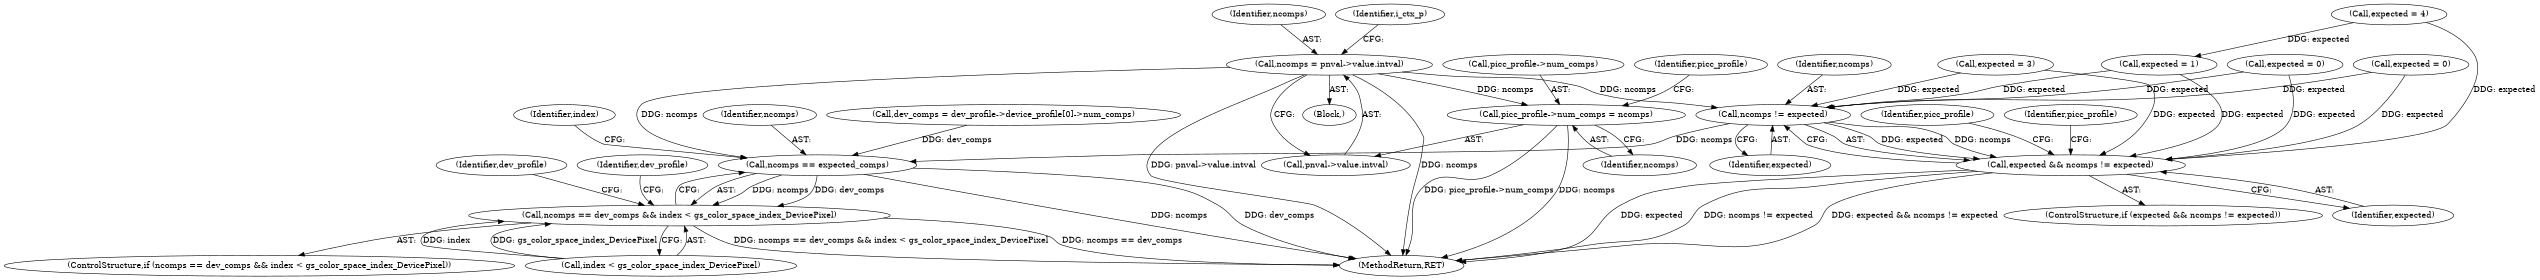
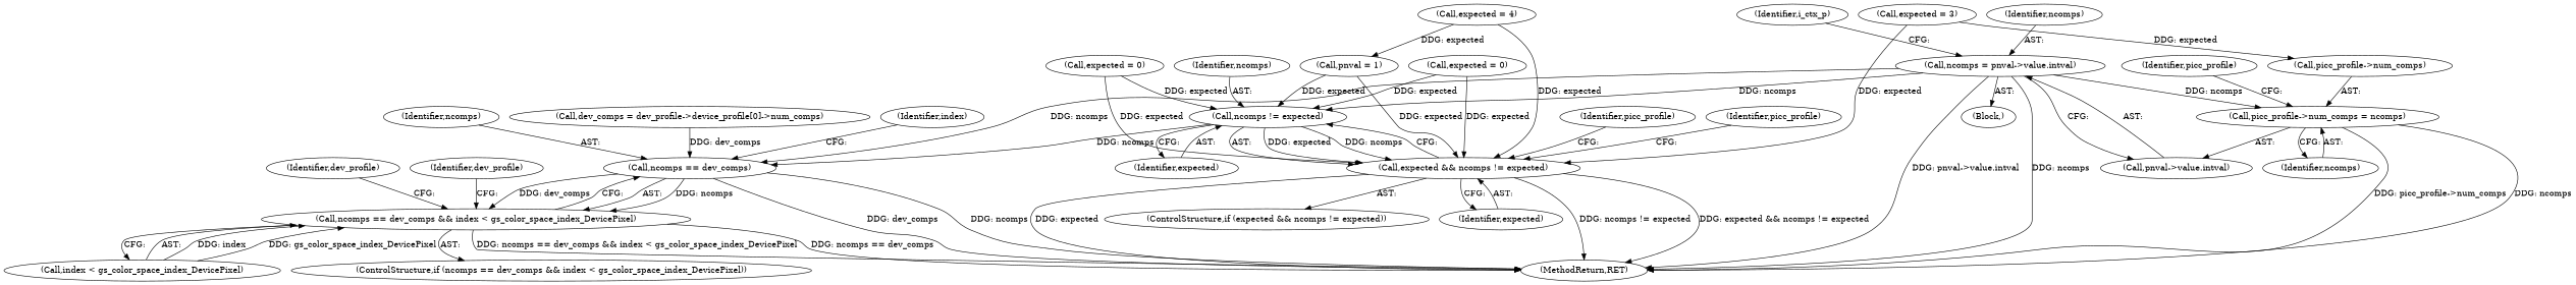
  digraph {
    n1 [label="(Call,ncomps = pnval->value.intval)"]
    n2 [label="(Call,picc_profile->num_comps = ncomps)"]
    n3 [label="(Call,ncomps != expected)"]
-   n4 [label="(Call,ncomps == expected_comps)"]
+   n4 [label="(Call,ncomps == dev_comps)"]
    n5 [label="(Call,pnval->value.intval)"]
    n6 [label="(Block,)"]
    n7 [label="(MethodReturn,RET)"]
    n8 [label="(Identifier,ncomps)"]
    n9 [label="(Call,expected && ncomps != expected)"]
    n10 [label="(Identifier,expected)"]
    n11 [label="(Call,ncomps == dev_comps && index < gs_color_space_index_DevicePixel)"]
    n12 [label="(ControlStructure,if (expected && ncomps != expected))"]
    n13 [label="(Identifier,expected)"]
    n14 [label="(ControlStructure,if (ncomps == dev_comps && index < gs_color_space_index_DevicePixel))"]
    n15 [label="(Call,index < gs_color_space_index_DevicePixel)"]
-   n16 [label="(Call,expected = 1)"]
+   n16 [label="(Call,pnval = 1)"]
    n17 [label="(Call,expected = 4)"]
    n18 [label="(Call,expected = 0)"]
    n19 [label="(Call,picc_profile->num_comps)"]
    n20 [label="(Call,expected = 3)"]
    n21 [label="(Call,expected = 0)"]
    n22 [label="(Identifier,dev_profile)"]
    n23 [label="(Identifier,picc_profile)"]
    n24 [label="(Identifier,picc_profile)"]
    n25 [label="(Identifier,index)"]
    n26 [label="(Identifier,ncomps)"]
    n27 [label="(Identifier,i_ctx_p)"]
    n28 [label="(Identifier,ncomps)"]
    n29 [label="(Identifier,dev_profile)"]
    n30 [label="(Call,dev_comps = dev_profile->device_profile[0]->num_comps)"]
    n31 [label="(Identifier,picc_profile)"]
    n32 [label="(Identifier,ncomps)"]
    n1 -> n2 [label="DDG: ncomps"]
    n1 -> n3 [label="DDG: ncomps"]
    n1 -> n4 [label="DDG: ncomps"]
    n1 -> n5 [label="CFG: "]
    n1 -> n6 [label="AST: "]
    n1 -> n7 [label="DDG: pnval->value.intval"]
    n1 -> n7 [label="DDG: ncomps"]
    n2 -> n5 [label="AST: "]
    n2 -> n7 [label="DDG: picc_profile->num_comps"]
    n2 -> n7 [label="DDG: ncomps"]
    n2 -> n8 [label="CFG: "]
    n3 -> n4 [label="DDG: ncomps"]
    n3 -> n9 [label="AST: "]
    n3 -> n9 [label="DDG: expected"]
    n3 -> n9 [label="DDG: ncomps"]
    n3 -> n10 [label="CFG: "]
    n4 -> n7 [label="DDG: dev_comps"]
    n4 -> n7 [label="DDG: ncomps"]
    n4 -> n11 [label="AST: "]
    n4 -> n11 [label="DDG: ncomps"]
    n4 -> n11 [label="DDG: dev_comps"]
    n5 -> n1 [label="AST: "]
    n8 -> n2 [label="AST: "]
    n9 -> n3 [label="CFG: "]
    n9 -> n7 [label="DDG: expected"]
    n9 -> n7 [label="DDG: ncomps != expected"]
    n9 -> n7 [label="DDG: expected && ncomps != expected"]
    n9 -> n12 [label="AST: "]
    n9 -> n13 [label="CFG: "]
    n10 -> n3 [label="AST: "]
    n11 -> n4 [label="CFG: "]
    n11 -> n7 [label="DDG: ncomps == dev_comps && index < gs_color_space_index_DevicePixel"]
    n11 -> n7 [label="DDG: ncomps == dev_comps"]
    n11 -> n14 [label="AST: "]
    n11 -> n15 [label="CFG: "]
    n13 -> n9 [label="AST: "]
    n15 -> n11 [label="AST: "]
    n15 -> n11 [label="DDG: index"]
    n15 -> n11 [label="DDG: gs_color_space_index_DevicePixel"]
    n16 -> n3 [label="DDG: expected"]
    n16 -> n9 [label="DDG: expected"]
    n17 -> n9 [label="DDG: expected"]
    n17 -> n16 [label="DDG: expected"]
    n18 -> n3 [label="DDG: expected"]
    n18 -> n9 [label="DDG: expected"]
    n19 -> n2 [label="AST: "]
-   n20 -> n3 [label="DDG: expected"]
+   n20 -> n19 [label="DDG: expected"]
    n20 -> n9 [label="DDG: expected"]
    n21 -> n3 [label="DDG: expected"]
    n21 -> n9 [label="DDG: expected"]
    n22 -> n11 [label="CFG: "]
    n23 -> n2 [label="CFG: "]
    n24 -> n9 [label="CFG: "]
    n25 -> n4 [label="CFG: "]
    n26 -> n1 [label="AST: "]
    n27 -> n1 [label="CFG: "]
    n28 -> n4 [label="AST: "]
    n29 -> n11 [label="CFG: "]
    n30 -> n4 [label="DDG: dev_comps"]
    n31 -> n9 [label="CFG: "]
    n32 -> n3 [label="AST: "]
  }
